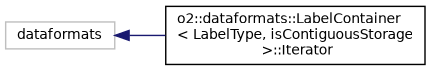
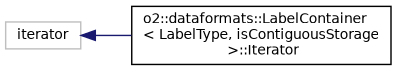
  digraph {
    rankdir=LR
    node [fontname=Helvetica fontsize=10 shape=record]
-   n1 [color=grey75 height=0.2 label=dataformats width=0.4]
+   n1 [color=grey75 height=0.2 label=iterator width=0.4]
    n2 [color=black height=0.2 label="o2::dataformats::LabelContainer\l\< LabelType, isContiguousStorage\l \>::Iterator" width=0.4]
    n1 -> n2 [color=midnightblue dir=back fontname=Helvetica fontsize=10 labelfontname=Helvetica labelfontsize=10 style=solid]
  }
